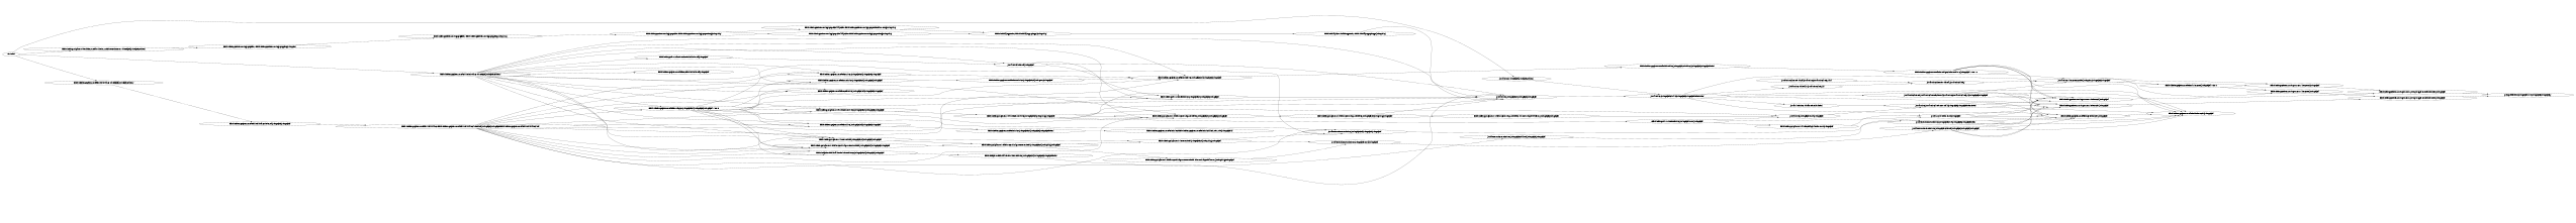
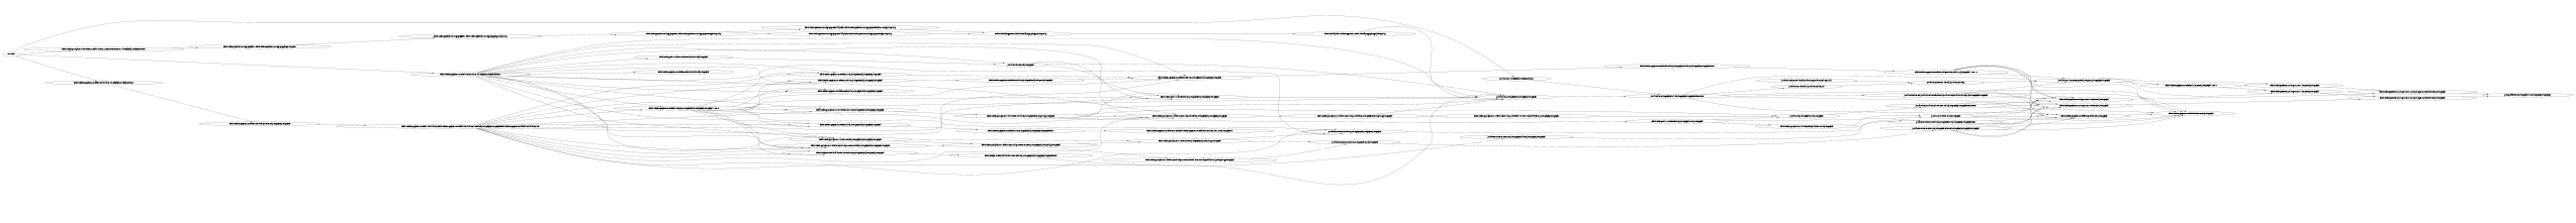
  digraph {
    fontname="Patrick Hand"
    rankdir=LR
    node [fontname="Patrick Hand"]
    edge [fontname="Patrick Hand"]
    n1 [height=0.5 label=<datahub.shaded.org.apache.commons.logging.LogFactory: datahub.shaded.org.apache.commons.logging.Log getLog(java.lang.Class)> width=17.458]
    n2 [height=0.5 label=<datahub.shaded.org.apache.commons.logging.LogFactory: datahub.shaded.org.apache.commons.logging.Log getLog(java.lang.String)> width=17.585]
    n3 [height=0.5 label=<datahub.shaded.org.apache.commons.logging.LogAdapter: datahub.shaded.org.apache.commons.logging.Log createLog(java.lang.String)> width=18.018]
    n4 [height=0.5 label=<datahub.shaded.org.apache.commons.logging.LogAdapter$Slf4jAdapter: datahub.shaded.org.apache.commons.logging.Log createLog(java.lang.String)> width=19.805]
    n5 [height=0.5 label=<datahub.shaded.org.apache.commons.logging.LogAdapter$Slf4jAdapter: datahub.shaded.org.apache.commons.logging.Log createLocationAwareLog(java.lang.String)> width=21.719]
    n6 [height=0.5 label=<java.util.HashMap: int compareComparables(java.lang.Class,java.lang.Object,java.lang.Object)> width=12.511]
    n7 [height=0.5 label=<datahub.shaded.org.apache.commons.lang.enums.Enum: int compareTo(java.lang.Object)> width=11.843]
    n8 [height=0.5 label=<datahub.shaded.org.apache.commons.lang.enum.Enum: int compareTo(java.lang.Object)> width=11.717]
    n9 [height=0.5 label="<datahub.shaded.com.google.common.collect.Cut: int compareTo(java.lang.Object)>:: SCC :: 3" width=12.529]
    n10 [height=0.5 label=<datahub.shaded.org.apache.commons.lang.enums.Enum: java.lang.String getNameInOtherClassLoader(java.lang.Object)> width=15.906]
    n11 [height=0.5 label=<datahub.shaded.org.apache.commons.lang.enum.Enum: java.lang.String getNameInOtherClassLoader(java.lang.Object)> width=15.779]
    n12 [height=0.5 label=<java.lang.reflect.Method: java.lang.Object invoke(java.lang.Object,java.lang.Object[])> width=11.248]
    n13 [height=0.5 label=<java.util.HashMap: void treeifyBin(java.util.HashMap$Node[],int)> width=8.7381]
    n14 [height=0.5 label=<java.util.HashMap$TreeNode: void treeify(java.util.HashMap$Node[])> width=9.2978]
    n15 [height=0.5 label=<java.util.HashMap$TreeNode: void split(java.util.HashMap,java.util.HashMap$Node[],int,int)> width=12.313]
    n16 [height=0.5 label=<datahub.shaded.com.google.common.collect.LinkedListMultimap: datahub.shaded.com.google.common.collect.LinkedListMultimap$Node addNode(java.lang.Object,java.lang.Object,datahub.shaded.com.google.common.collect.LinkedListMultimap$Node)> width=33.003]
    n17 [height=0.5 label=<datahub.shaded.com.google.common.collect.AbstractBiMap: java.lang.Object put(java.lang.Object,java.lang.Object)> width=15.201]
    n18 [height=0.5 label=<datahub.shaded.com.google.common.collect.CompactHashMap: java.lang.Object put(java.lang.Object,java.lang.Object)> width=15.635]
    n19 [height=0.5 label=<datahub.shaded.org.springframework.validation.support.BindingAwareModelMap: java.lang.Object put(java.lang.Object,java.lang.Object)> width=18.072]
    n20 [height=0.5 label="<datahub.shaded.com.google.common.collect.ForwardingMap: java.lang.Object put(java.lang.Object,java.lang.Object)>:: SCC :: 5" width=17.043]
    n21 [height=0.5 label=<datahub.shaded.org.springframework.ui.ConcurrentModel: java.lang.Object put(java.lang.Object,java.lang.Object)> width=15.039]
    n22 [height=0.5 label=<datahub.shaded.org.springframework.util.LinkedCaseInsensitiveMap: java.lang.Object put(java.lang.Object,java.lang.Object)> width=16.447]
    n23 [height=0.5 label=<datahub.shaded.com.google.common.collect.EnumBiMap: java.lang.Object put(java.lang.Object,java.lang.Object)> width=14.876]
    n24 [height=0.5 label=<datahub.shaded.org.antlr.v4.misc.OrderedHashMap: java.lang.Object put(java.lang.Object,java.lang.Object)> width=14.208]
    n25 [height=0.5 label=<datahub.shaded.jackson.databind.util.internal.PrivateMaxEntriesMap: java.lang.Object put(java.lang.Object,java.lang.Object)> width=16.519]
    n26 [height=0.5 label=<java.util.HashMap: java.lang.Object put(java.lang.Object,java.lang.Object)> width=9.8575]
    n27 [height=0.5 label=<datahub.shaded.com.google.common.collect.HashBiMap: java.lang.Object put(java.lang.Object,java.lang.Object)> width=14.768]
    n28 [height=0.5 label=<datahub.shaded.com.google.common.collect.EnumHashBiMap: java.lang.Object put(java.lang.Object,java.lang.Object)> width=15.526]
    n29 [height=0.5 label=<java.util.concurrent.ConcurrentHashMap: java.lang.Object put(java.lang.Object,java.lang.Object)> width=12.818]
    n30 [height=0.5 label=<datahub.shaded.org.springframework.validation.support.BindingAwareConcurrentModel: java.lang.Object put(java.lang.Object,java.lang.Object)> width=18.975]
    n31 [height=0.5 label=<datahub.shaded.com.google.common.collect.AbstractBiMap: java.lang.Object putInBothMaps(java.lang.Object,java.lang.Object,boolean)> width=17.855]
    n32 [height=0.5 label=<datahub.shaded.org.springframework.validation.support.BindingAwareModelMap: java.lang.Object put(java.lang.String,java.lang.Object)> width=18.054]
    n33 [height=0.5 label=<datahub.shaded.org.springframework.ui.ConcurrentModel: java.lang.Object put(java.lang.String,java.lang.Object)> width=15.021]
    n34 [height=0.5 label=<datahub.shaded.org.springframework.validation.support.BindingAwareConcurrentModel: java.lang.Object put(java.lang.String,java.lang.Object)> width=18.939]
    n35 [height=0.5 label=<datahub.shaded.org.springframework.util.LinkedCaseInsensitiveMap: java.lang.Object put(java.lang.String,java.lang.Object)> width=16.411]
    n36 [height=0.5 label=<datahub.shaded.jackson.databind.util.internal.PrivateMaxEntriesMap: java.lang.Object put(java.lang.Object,java.lang.Object,boolean)> width=17.603]
    n37 [height=0.5 label=<java.util.HashMap: java.lang.Object putVal(int,java.lang.Object,java.lang.Object,boolean,boolean)> width=12.854]
    n38 [height=0.5 label=<datahub.shaded.com.google.common.collect.HashBiMap: java.lang.Object put(java.lang.Object,java.lang.Object,boolean)> width=15.851]
    n39 [height=0.5 label=<datahub.shaded.com.google.common.collect.EnumHashBiMap: java.lang.Object put(java.lang.Enum,java.lang.Object)> width=15.454]
    n40 [height=0.5 label=<java.util.concurrent.ConcurrentHashMap: java.lang.Object putVal(java.lang.Object,java.lang.Object,boolean)> width=14.281]
    n41 [height=0.5 label="<datahub.shaded.com.google.common.collect.ForwardingMap: boolean containsKey(java.lang.Object)>:: SCC :: 166" width=15.256]
    n42 [height=0.5 label=<datahub.shaded.org.springframework.validation.support.BindingAwareModelMap: void removeBindingResultIfNecessary(java.lang.Object,java.lang.Object)> width=20.419]
    n43 [height=0.5 label=<java.util.concurrent.ConcurrentHashMap: java.lang.Object remove(java.lang.Object)> width=11.175]
    n44 [height=0.5 label=<datahub.shaded.org.springframework.validation.support.BindingAwareConcurrentModel: void removeBindingResultIfNecessary(java.lang.String,java.lang.Object)> width=21.286]
    n45 [height=0.5 label=<java.util.HashMap: java.lang.Object remove(java.lang.Object)> width=8.2145]
    n46 [height=0.5 label=<datahub.shaded.org.antlr.v4.misc.OrderedHashMap: java.lang.Object remove(java.lang.Object)> width=12.566]
    n47 [height=0.5 label=<java.util.concurrent.ConcurrentHashMap: java.lang.Object putIfAbsent(java.lang.Object,java.lang.Object)> width=13.902]
    n48 [height=0.5 label=<datahub.shaded.org.apache.commons.lang.enum.Enum: boolean equals(java.lang.Object)> width=11.789]
    n49 [height=0.5 label=<datahub.shaded.com.google.common.collect.Range: boolean equals(java.lang.Object)> width=11.248]
    n50 [height=0.5 label=<datahub.shaded.com.google.common.collect.Cut: boolean equals(java.lang.Object)> width=10.887]
    n51 [height=0.5 label=<datahub.shaded.org.apache.commons.lang.enums.Enum: boolean equals(java.lang.Object)> width=11.934]
    n52 [height=0.5 label=<java.util.HashMap$TreeNode: java.util.HashMap$TreeNode putTreeVal(java.util.HashMap,java.util.HashMap$Node[],int,java.lang.Object,java.lang.Object)> width=20.293]
-   n53 [height=0.5 label=<java.util.LinkedHashMap: void afterNodeInsertion(boolean)> width=7.9618]
    n54 [height=0.5 label=<datahub.shaded.com.google.common.collect.HashBiMap: datahub.shaded.com.google.common.collect.HashBiMap$BiEntry seekByValue(java.lang.Object,int)> width=20.582]
    n55 [height=0.5 label=<java.util.HashMap: void readObject(java.io.ObjectInputStream)> width=8.4493]
    n56 [height=0.5 label=<java.util.HashMap: java.util.HashMap$Node removeNode(int,java.lang.Object,java.lang.Object,boolean,boolean)> width=14.768]
    n57 [height=0.5 label=<datahub.shaded.com.google.common.collect.CompactHashSet: boolean add(java.lang.Object)> width=12.295]
    n58 [height=0.5 label=<java.util.concurrent.ConcurrentHashMap: java.lang.Object replaceNode(java.lang.Object,java.lang.Object,java.lang.Object)> width=16.176]
    n59 [height=0.5 label=<java.util.ArrayList: boolean remove(java.lang.Object)> width=7.1133]
    n60 [height=0.5 label=<datahub.shaded.org.springframework.util.AutoPopulatingList: boolean remove(java.lang.Object)> width=12.71]
    n61 [height=0.5 label=<datahub.shaded.org.antlr.v4.runtime.misc.OrderedHashSet: boolean add(java.lang.Object)> width=11.97]
    n62 [height=0.5 label=<java.util.HashSet: boolean add(java.lang.Object)> width=6.5175]
    n63 [height=0.5 label=<datahub.shaded.slf4j.LoggerFactory: datahub.shaded.slf4j.Logger getLogger(java.lang.String)> width=12.457]
    n64 [height=0.5 label=<datahub.shaded.slf4j.helpers.SubstituteLoggerFactory: datahub.shaded.slf4j.Logger getLogger(java.lang.String)> width=14.858]
    n65 [height=0.5 label=<datahub.shaded.org.springframework.beans.factory.annotation.InitDestroyAnnotationBeanPostProcessor: void readObject(java.io.ObjectInputStream)> width=19.643]
    n66 [height=0.5 label=<datahub.shaded.com.google.common.collect.LinkedHashMultimap: void readObject(java.io.ObjectInputStream)> width=14.642]
    n67 [height=0.5 label=<datahub.shaded.com.google.common.collect.LinkedListMultimap: void readObject(java.io.ObjectInputStream)> width=14.461]
    n68 [height=0.5 label=<datahub.shaded.com.google.common.collect.LinkedListMultimap: boolean put(java.lang.Object,java.lang.Object)> width=14.786]
    n69 [height=0.5 label=<Start Method> width=2.0401]
    n1 -> n2
    n2 -> n3
    n3 -> n4
    n3 -> n5
    n4 -> n63
    n5 -> n63
    n6 -> n7
    n6 -> n8
    n6 -> n9
    n7 -> n10
    n8 -> n11
    n9 -> n7
    n9 -> n8
    n10 -> n12
    n11 -> n12
    n13 -> n14
    n14 -> n6
    n15 -> n14
    n16 -> n17
    n16 -> n18
    n16 -> n19
    n16 -> n20
    n16 -> n21
    n16 -> n22
    n16 -> n23
    n16 -> n24
    n16 -> n25
    n16 -> n26
    n16 -> n27
    n16 -> n28
    n16 -> n29
    n16 -> n30
    n17 -> n31
    n19 -> n32
    n20 -> n17
    n20 -> n18
    n20 -> n19
    n20 -> n21
    n20 -> n22
    n20 -> n23
    n20 -> n24
    n20 -> n25
    n20 -> n26
    n20 -> n27
    n20 -> n28
    n20 -> n29
    n20 -> n30
    n21 -> n33
    n21 -> n34
    n22 -> n35
    n23 -> n17
    n24 -> n26
    n25 -> n36
    n26 -> n37
    n27 -> n38
    n28 -> n39
    n29 -> n40
    n30 -> n34
    n31 -> n41
    n32 -> n26
    n32 -> n42
    n33 -> n29
    n33 -> n43
    n34 -> n33
    n34 -> n44
    n35 -> n19
    n35 -> n24
    n35 -> n26
    n35 -> n45
    n35 -> n46
    n36 -> n47
    n37 -> n13
    n37 -> n48
    n37 -> n49
    n37 -> n50
    n37 -> n51
    n37 -> n52
-   n37 -> n53
    n38 -> n54
    n39 -> n17
    n40 -> n48
    n40 -> n49
    n40 -> n50
    n40 -> n51
    n41 -> n6
    n41 -> n48
    n41 -> n49
    n41 -> n50
    n41 -> n51
    n42 -> n45
    n43 -> n58
    n44 -> n43
    n45 -> n56
    n46 -> n45
    n46 -> n59
    n46 -> n60
    n47 -> n40
    n48 -> n11
    n49 -> n50
    n51 -> n10
    n52 -> n6
    n52 -> n48
    n52 -> n49
    n52 -> n50
    n52 -> n51
-   n53 -> n56
    n55 -> n37
    n56 -> n48
    n56 -> n49
    n56 -> n50
    n56 -> n51
    n58 -> n48
    n58 -> n49
    n58 -> n50
    n58 -> n51
    n59 -> n48
    n59 -> n49
    n59 -> n50
    n59 -> n51
    n60 -> n59
    n61 -> n62
    n62 -> n19
    n62 -> n24
    n62 -> n26
    n63 -> n64
    n64 -> n26
    n65 -> n1
    n66 -> n17
    n66 -> n18
    n66 -> n19
    n66 -> n20
    n66 -> n21
    n66 -> n22
    n66 -> n23
    n66 -> n24
    n66 -> n25
    n66 -> n26
    n66 -> n27
    n66 -> n28
    n66 -> n29
    n66 -> n30
    n66 -> n57
    n66 -> n61
    n66 -> n62
    n67 -> n68
    n68 -> n16
    n69 -> n55
    n69 -> n65
    n69 -> n66
    n69 -> n67
  }
